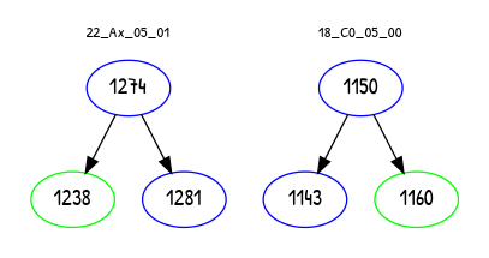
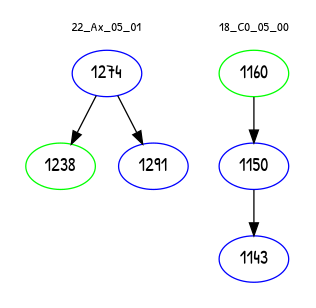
  digraph {
    fontname="Patrick Hand"
    node [color=blue fontname="Patrick Hand"]
    edge [color=black fontname="Patrick Hand"]
    n1 [label=1274]
    n2 [color=green label=1238]
-   n3 [label=1281]
+   n3 [label=1291]
    n4 [label=1150]
    n5 [label=1143]
    n6 [color=green label=1160]
    subgraph cluster_1 {
      color=white
      fontsize=10
      label="22_Ax_05_01"
      n1
      n2
      n3
    }
    subgraph cluster_2 {
      color=white
      fontsize=10
      label="18_C0_05_00"
      n4
      n5
      n6
    }
    n1 -> n2
    n1 -> n3
    n4 -> n5
-   n4 -> n6
+   n6 -> n4
  }
